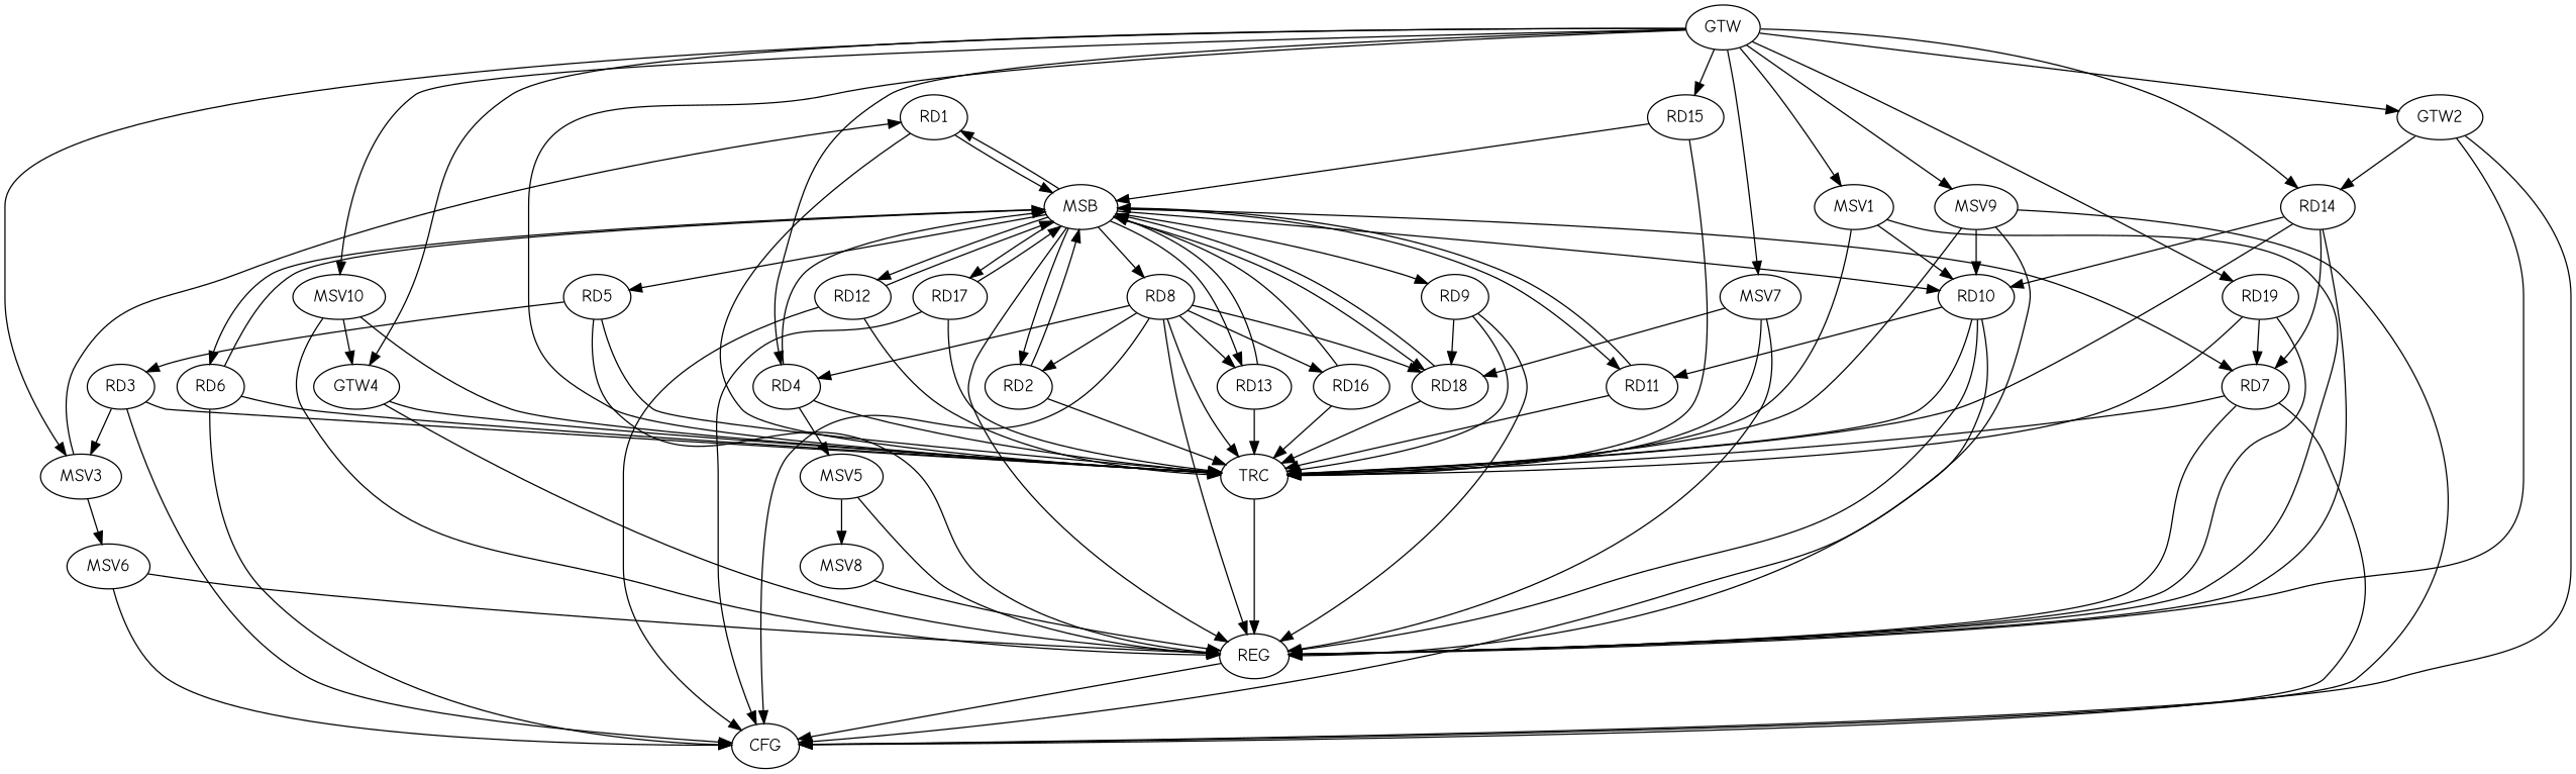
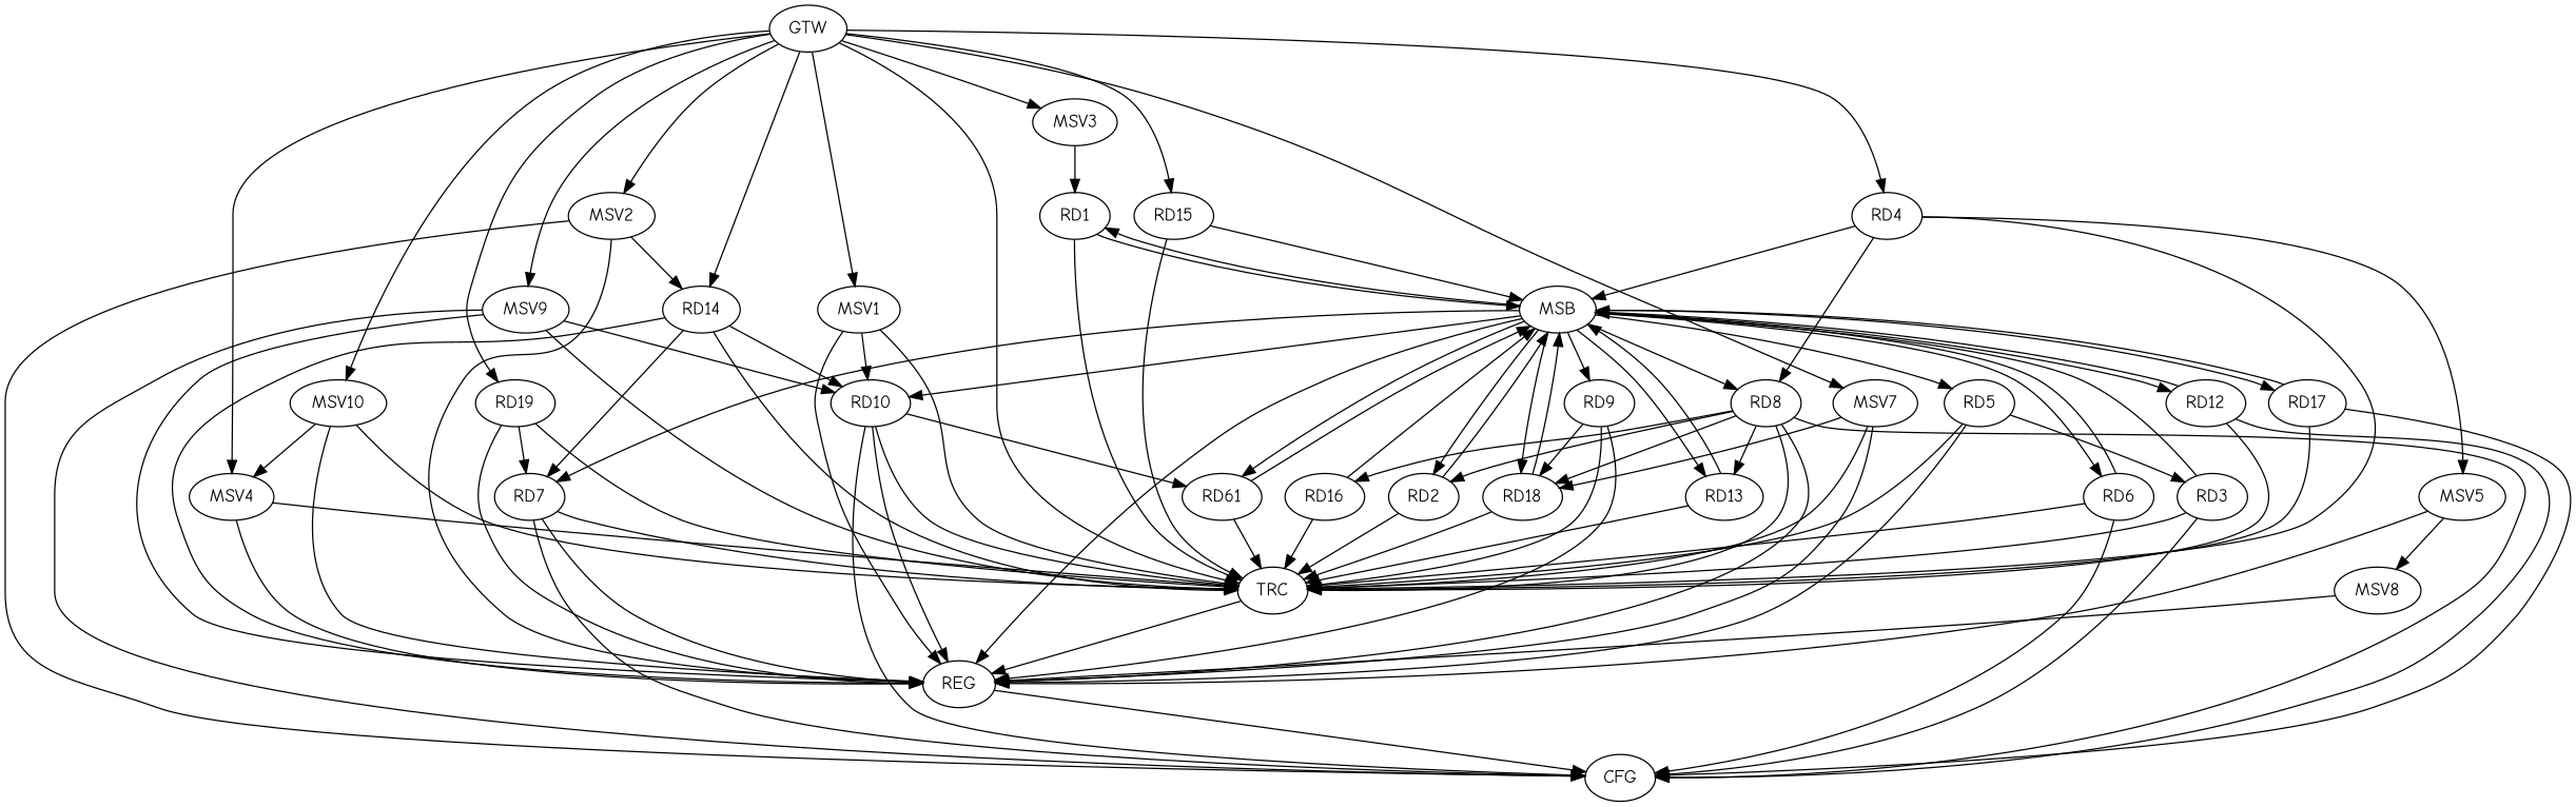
  strict digraph {
    fontname="Comic Neue"
    node [fontname="Comic Neue"]
    edge [fontname="Comic Neue"]
    n1 [label=RD1]
    n2 [label=MSB]
    n3 [label=TRC]
    n4 [label=RD2]
    n5 [label=RD5]
    n6 [label=REG]
    n7 [label=RD6]
    n8 [label=RD7]
    n9 [label=RD8]
    n10 [label=RD13]
    n11 [label=RD18]
    n12 [label=RD9]
    n13 [label=RD10]
-   n14 [label=RD11]
+   n14 [label=RD61]
    n15 [label=RD12]
    n16 [label=RD17]
    n17 [label=RD3]
    n18 [label=CFG]
    n19 [label=RD4]
    n20 [label=MSV5]
    n21 [label=MSV8]
    n22 [label=RD16]
    n23 [label=RD14]
    n24 [label=RD15]
    n25 [label=RD19]
    n26 [label=GTW]
    n27 [label=MSV1]
-   n28 [label=GTW2]
+   n28 [label=MSV2]
    n29 [label=MSV3]
-   n30 [label=GTW4]
+   n30 [label=MSV4]
    n31 [label=MSV7]
    n32 [label=MSV9]
    n33 [label=MSV10]
-   n34 [label=MSV6]
    n1 -> n2
    n1 -> n3
    n2 -> n1
    n2 -> n4
    n2 -> n5
    n2 -> n6
    n2 -> n7
    n2 -> n8
    n2 -> n9
    n2 -> n10
    n2 -> n11
    n2 -> n12
    n2 -> n13
    n2 -> n14
    n2 -> n15
    n2 -> n16
    n3 -> n6
    n4 -> n2
    n4 -> n3
    n5 -> n3
    n5 -> n6
    n5 -> n17
    n6 -> n18
    n7 -> n2
    n7 -> n3
    n7 -> n18
    n8 -> n3
    n8 -> n6
    n8 -> n18
    n9 -> n3
    n9 -> n4
    n9 -> n6
    n9 -> n10
    n9 -> n11
    n9 -> n18
-   n9 -> n19
+   n19 -> n9
    n9 -> n22
    n10 -> n2
    n10 -> n3
    n11 -> n2
    n11 -> n3
    n12 -> n3
    n12 -> n6
    n12 -> n11
    n13 -> n3
    n13 -> n6
    n13 -> n14
    n13 -> n18
    n14 -> n2
    n14 -> n3
    n15 -> n2
    n15 -> n3
    n15 -> n18
    n16 -> n2
    n16 -> n3
    n16 -> n18
-   n17 -> n29
+   n17 -> n2
    n17 -> n3
    n17 -> n18
    n19 -> n2
    n19 -> n3
    n19 -> n20
    n20 -> n6
    n20 -> n21
    n21 -> n6
    n22 -> n2
    n22 -> n3
    n23 -> n3
    n23 -> n6
    n23 -> n8
    n23 -> n13
    n24 -> n2
    n24 -> n3
    n25 -> n3
    n25 -> n6
    n25 -> n8
    n26 -> n3
    n26 -> n19
    n26 -> n23
    n26 -> n24
    n26 -> n25
    n26 -> n27
    n26 -> n28
    n26 -> n29
    n26 -> n30
    n26 -> n31
    n26 -> n32
    n26 -> n33
    n27 -> n3
    n27 -> n6
    n27 -> n13
    n28 -> n6
    n28 -> n18
    n28 -> n23
    n29 -> n1
-   n29 -> n34
    n30 -> n3
    n30 -> n6
    n31 -> n3
    n31 -> n6
    n31 -> n11
    n32 -> n3
    n32 -> n6
    n32 -> n13
    n32 -> n18
    n33 -> n3
    n33 -> n6
    n33 -> n30
-   n34 -> n6
-   n34 -> n18
  }
